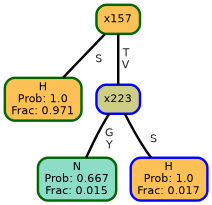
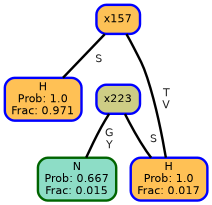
  graph {
    ranksep="0 equally"
    splines=straight
    node [color=blue fillcolor="#ffc155" fontcolor=black fontname=helvetica penwidth=3 shape=box style="filled, rounded"]
    edge [color=black fontcolor=grey14 fontname=helvetica fontweight=bold penwidth=3]
-   n1 [color=darkgreen label="H\nProb: 1.0\nFrac: 0.971"]
-   n2 [color=darkgreen fillcolor="#fdc156" label=x157]
+   n1 [label="H\nProb: 1.0\nFrac: 0.971"]
+   n2 [fillcolor="#fdc156" label=x157]
    n3 [fillcolor="#cecd85" label=x223]
    n4 [label="H\nProb: 1.0\nFrac: 0.017"]
    n5 [color=darkgreen fillcolor="#8dddc6" label="N\nProb: 0.667\nFrac: 0.015"]
    subgraph sub_1 {
      rank=same
    }
    n2 -- n1 [label=" S"]
-   n2 -- n3 [label=" T\n V"]
+   n2 -- n4 [label=" T\n V"]
    n3 -- n4 [label=" S"]
    n3 -- n5 [label=" G\n Y"]
  }
